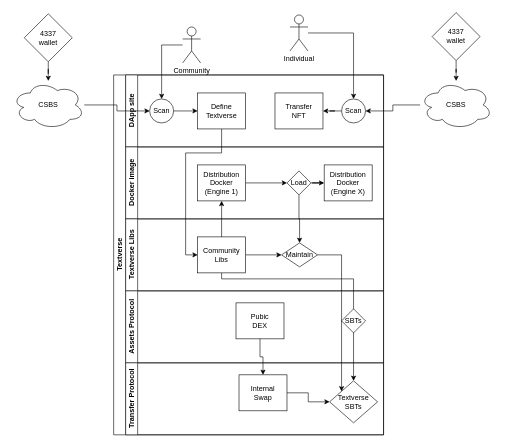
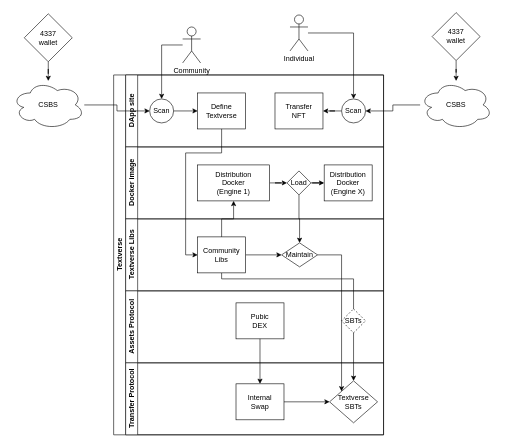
  <mxCell id="0" />
  <mxCell id="1" parent="0" />
  <mxCell id="2" value="Textverse" style="swimlane;html=1;childLayout=stackLayout;resizeParent=1;resizeParentMax=0;horizontal=0;startSize=20;horizontalStack=0;" parent="1" vertex="1"><mxGeometry x="189" y="124" width="450" height="600" as="geometry" /></mxCell>
  <mxCell id="3" style="edgeStyle=orthogonalEdgeStyle;rounded=0;orthogonalLoop=1;jettySize=auto;html=1;endArrow=classic;endFill=1;" parent="2" source="18" target="26" edge="1"><mxGeometry relative="1" as="geometry"><Array as="points"><mxPoint x="180" y="340" /><mxPoint x="400" y="340" /></Array></mxGeometry></mxCell>
  <mxCell id="4" value="DApp site" style="swimlane;html=1;startSize=20;horizontal=0;" parent="2" vertex="1"><mxGeometry x="20" width="430" height="120" as="geometry" /></mxCell>
  <mxCell id="5" value="" style="edgeStyle=orthogonalEdgeStyle;rounded=0;orthogonalLoop=1;jettySize=auto;html=1;" parent="4" source="6" target="7" edge="1"><mxGeometry relative="1" as="geometry" /></mxCell>
  <mxCell id="6" value="Scan" style="ellipse;whiteSpace=wrap;html=1;" parent="4" vertex="1"><mxGeometry x="40" y="40" width="40" height="40" as="geometry" /></mxCell>
  <mxCell id="7" value="Define&lt;br&gt;Textverse" style="rounded=0;whiteSpace=wrap;html=1;fontFamily=Helvetica;fontSize=12;fontColor=#000000;align=center;" parent="4" vertex="1"><mxGeometry x="120" y="30" width="80" height="60" as="geometry" /></mxCell>
  <mxCell id="8" value="Transfer&lt;br&gt;NFT" style="rounded=0;whiteSpace=wrap;html=1;fontFamily=Helvetica;fontSize=12;fontColor=#000000;align=center;" parent="4" vertex="1"><mxGeometry x="249" y="30" width="80" height="60" as="geometry" /></mxCell>
  <mxCell id="9" value="" style="edgeStyle=orthogonalEdgeStyle;rounded=0;orthogonalLoop=1;jettySize=auto;html=1;" parent="4" source="10" target="8" edge="1"><mxGeometry relative="1" as="geometry" /></mxCell>
  <mxCell id="10" value="Scan" style="ellipse;whiteSpace=wrap;html=1;" parent="4" vertex="1"><mxGeometry x="360" y="40" width="40" height="40" as="geometry" /></mxCell>
  <mxCell id="11" value="Docker image" style="swimlane;html=1;startSize=20;horizontal=0;" parent="2" vertex="1"><mxGeometry x="20" y="120" width="430" height="120" as="geometry" /></mxCell>
  <mxCell id="12" value="" style="edgeStyle=orthogonalEdgeStyle;rounded=0;orthogonalLoop=1;jettySize=auto;html=1;endArrow=classic;endFill=1;" parent="11" source="13" target="14" edge="1"><mxGeometry relative="1" as="geometry" /></mxCell>
- <mxCell id="13" value="Distribution&lt;br&gt;Docker&lt;br&gt;(Engine 1)" style="rounded=0;whiteSpace=wrap;html=1;fontFamily=Helvetica;fontSize=12;fontColor=#000000;align=center;" parent="11" vertex="1"><mxGeometry x="120" y="30" width="80" height="60" as="geometry" /></mxCell>
+ <mxCell id="13" value="Distribution&lt;br&gt;Docker&lt;br&gt;(Engine 1)" style="rounded=0;whiteSpace=wrap;html=1;fontFamily=Helvetica;fontSize=12;fontColor=#000000;align=center;" parent="11" vertex="1"><mxGeometry x="120" y="30" width="120" height="60" as="geometry" /></mxCell>
  <mxCell id="14" value="Load" style="rhombus;whiteSpace=wrap;html=1;fontFamily=Helvetica;fontSize=12;fontColor=#000000;align=center;" parent="11" vertex="1"><mxGeometry x="269" y="40" width="40" height="40" as="geometry" /></mxCell>
  <mxCell id="15" value="Distribution&lt;br&gt;Docker&lt;br&gt;(Engine X)" style="rounded=0;whiteSpace=wrap;html=1;fontFamily=Helvetica;fontSize=12;fontColor=#000000;align=center;" parent="11" vertex="1"><mxGeometry x="331" y="30" width="80" height="60" as="geometry" /></mxCell>
  <mxCell id="16" value="Textverse Libs" style="swimlane;html=1;startSize=20;horizontal=0;" parent="2" vertex="1"><mxGeometry x="20" y="240" width="430" height="120" as="geometry" /></mxCell>
  <mxCell id="17" value="" style="edgeStyle=orthogonalEdgeStyle;rounded=0;orthogonalLoop=1;jettySize=auto;html=1;endArrow=classic;endFill=1;" parent="16" source="18" target="19" edge="1"><mxGeometry relative="1" as="geometry" /></mxCell>
  <mxCell id="18" value="Community&lt;br&gt;Libs" style="rounded=0;whiteSpace=wrap;html=1;fontFamily=Helvetica;fontSize=12;fontColor=#000000;align=center;" parent="16" vertex="1"><mxGeometry x="120" y="30" width="80" height="60" as="geometry" /></mxCell>
  <mxCell id="19" value="Maintain" style="rhombus;whiteSpace=wrap;html=1;fontFamily=Helvetica;fontSize=12;fontColor=#000000;align=center;" parent="16" vertex="1"><mxGeometry x="260" y="40" width="60" height="40" as="geometry" /></mxCell>
  <mxCell id="20" value="Assets Protocol" style="swimlane;html=1;startSize=20;horizontal=0;" parent="2" vertex="1"><mxGeometry x="20" y="360" width="430" height="120" as="geometry" /></mxCell>
  <mxCell id="21" value="Pubic&lt;br&gt;DEX" style="rounded=0;whiteSpace=wrap;html=1;fontFamily=Helvetica;fontSize=12;fontColor=#000000;align=center;" parent="20" vertex="1"><mxGeometry x="184" y="20" width="80" height="60" as="geometry" /></mxCell>
- <mxCell id="22" value="SBTs" style="rhombus;whiteSpace=wrap;html=1;fontFamily=Helvetica;fontSize=12;fontColor=#000000;align=center;" parent="20" vertex="1"><mxGeometry x="360" y="30" width="40" height="40" as="geometry" /></mxCell>
+ <mxCell id="22" value="SBTs" style="rhombus;whiteSpace=wrap;html=1;fontFamily=Helvetica;fontSize=12;fontColor=#000000;align=center;dashed=1;" parent="20" vertex="1"><mxGeometry x="360" y="30" width="40" height="40" as="geometry" /></mxCell>
  <mxCell id="23" value="Transfer Protocol" style="swimlane;html=1;startSize=20;horizontal=0;" parent="2" vertex="1"><mxGeometry x="20" y="480" width="430" height="120" as="geometry" /></mxCell>
  <mxCell id="24" value="" style="edgeStyle=orthogonalEdgeStyle;rounded=0;orthogonalLoop=1;jettySize=auto;html=1;endArrow=classic;endFill=1;" parent="23" source="25" target="26" edge="1"><mxGeometry relative="1" as="geometry" /></mxCell>
- <mxCell id="25" value="Internal&lt;br&gt;Swap" style="rounded=0;whiteSpace=wrap;html=1;fontFamily=Helvetica;fontSize=12;fontColor=#000000;align=center;" parent="23" vertex="1"><mxGeometry x="189" y="20" width="80" height="60" as="geometry" /></mxCell>
+ <mxCell id="25" value="Internal&lt;br&gt;Swap" style="rounded=0;whiteSpace=wrap;html=1;fontFamily=Helvetica;fontSize=12;fontColor=#000000;align=center;" parent="23" vertex="1"><mxGeometry x="184" y="35" width="80" height="60" as="geometry" /></mxCell>
  <mxCell id="26" value="Textverse&lt;br&gt;SBTs" style="rhombus;whiteSpace=wrap;html=1;fontFamily=Helvetica;fontSize=12;fontColor=#000000;align=center;" parent="23" vertex="1"><mxGeometry x="340" y="30" width="80" height="70" as="geometry" /></mxCell>
  <mxCell id="27" value="" style="edgeStyle=orthogonalEdgeStyle;rounded=0;orthogonalLoop=1;jettySize=auto;html=1;" parent="2" source="14" target="15" edge="1"><mxGeometry relative="1" as="geometry" /></mxCell>
  <mxCell id="28" value="" style="edgeStyle=orthogonalEdgeStyle;rounded=0;orthogonalLoop=1;jettySize=auto;html=1;" parent="2" source="14" target="19" edge="1"><mxGeometry relative="1" as="geometry" /></mxCell>
  <mxCell id="29" value="" style="edgeStyle=orthogonalEdgeStyle;rounded=0;orthogonalLoop=1;jettySize=auto;html=1;entryX=0;entryY=0.5;entryDx=0;entryDy=0;" parent="2" source="7" target="18" edge="1"><mxGeometry relative="1" as="geometry"><Array as="points"><mxPoint x="180" y="130" /><mxPoint x="120" y="130" /><mxPoint x="120" y="300" /></Array></mxGeometry></mxCell>
  <mxCell id="30" value="" style="edgeStyle=orthogonalEdgeStyle;rounded=0;orthogonalLoop=1;jettySize=auto;html=1;" parent="2" source="18" target="13" edge="1"><mxGeometry relative="1" as="geometry" /></mxCell>
  <mxCell id="31" value="" style="edgeStyle=orthogonalEdgeStyle;rounded=0;orthogonalLoop=1;jettySize=auto;html=1;entryX=0;entryY=0;entryDx=0;entryDy=0;" parent="2" source="19" target="26" edge="1"><mxGeometry relative="1" as="geometry" /></mxCell>
  <mxCell id="32" value="" style="edgeStyle=orthogonalEdgeStyle;rounded=0;orthogonalLoop=1;jettySize=auto;html=1;" parent="2" source="21" target="25" edge="1"><mxGeometry relative="1" as="geometry" /></mxCell>
  <mxCell id="33" value="" style="edgeStyle=orthogonalEdgeStyle;rounded=0;orthogonalLoop=1;jettySize=auto;html=1;" parent="1" source="34" target="6" edge="1"><mxGeometry relative="1" as="geometry" /></mxCell>
  <mxCell id="34" value="Community" style="shape=umlActor;verticalLabelPosition=bottom;verticalAlign=top;html=1;outlineConnect=0;" parent="1" vertex="1"><mxGeometry x="304" y="44" width="30" height="60" as="geometry" /></mxCell>
  <mxCell id="35" value="" style="edgeStyle=orthogonalEdgeStyle;rounded=0;orthogonalLoop=1;jettySize=auto;html=1;entryX=0.5;entryY=0;entryDx=0;entryDy=0;" parent="1" source="36" target="10" edge="1"><mxGeometry relative="1" as="geometry" /></mxCell>
  <mxCell id="36" value="Individual" style="shape=umlActor;verticalLabelPosition=bottom;verticalAlign=top;html=1;outlineConnect=0;" parent="1" vertex="1"><mxGeometry x="483" y="24" width="30" height="60" as="geometry" /></mxCell>
  <mxCell id="37" value="" style="edgeStyle=orthogonalEdgeStyle;rounded=0;orthogonalLoop=1;jettySize=auto;html=1;" parent="1" source="38" target="10" edge="1"><mxGeometry relative="1" as="geometry" /></mxCell>
  <mxCell id="38" value="CSBS" style="ellipse;shape=cloud;whiteSpace=wrap;html=1;" parent="1" vertex="1"><mxGeometry x="700" y="134" width="120" height="80" as="geometry" /></mxCell>
  <mxCell id="39" value="" style="edgeStyle=orthogonalEdgeStyle;rounded=0;orthogonalLoop=1;jettySize=auto;html=1;" parent="1" source="40" target="6" edge="1"><mxGeometry relative="1" as="geometry" /></mxCell>
  <mxCell id="40" value="CSBS" style="ellipse;shape=cloud;whiteSpace=wrap;html=1;" parent="1" vertex="1"><mxGeometry y="134" width="120" height="80" as="geometry" x="20" /></mxCell>
  <mxCell id="41" value="" style="edgeStyle=orthogonalEdgeStyle;rounded=0;orthogonalLoop=1;jettySize=auto;html=1;" parent="1" source="42" target="40" edge="1"><mxGeometry relative="1" as="geometry" /></mxCell>
  <mxCell id="42" value="4337&lt;br&gt;wallet" style="rhombus;whiteSpace=wrap;html=1;" parent="1" vertex="1"><mxGeometry x="40" y="22" width="80" height="80" as="geometry" /></mxCell>
  <mxCell id="43" value="" style="edgeStyle=orthogonalEdgeStyle;rounded=0;orthogonalLoop=1;jettySize=auto;html=1;" parent="1" source="44" target="38" edge="1"><mxGeometry relative="1" as="geometry" /></mxCell>
  <mxCell id="44" value="4337&lt;br&gt;wallet" style="rhombus;whiteSpace=wrap;html=1;" parent="1" vertex="1"><mxGeometry x="720" y="20" width="80" height="80" as="geometry" /></mxCell>
